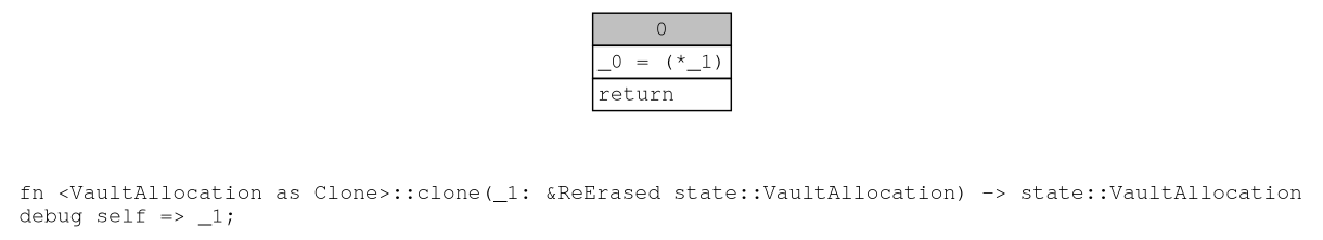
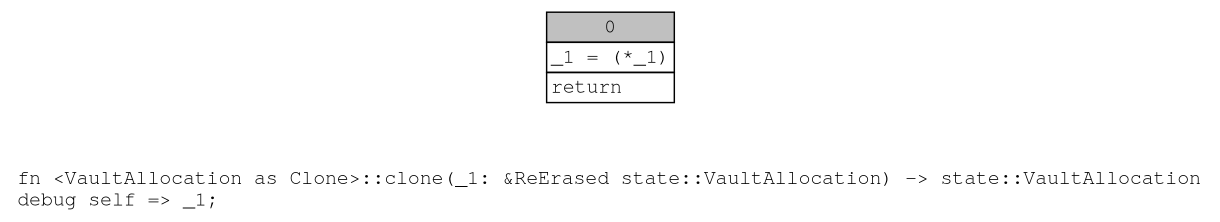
  digraph {
    fontname="Courier, monospace"
    label=<fn &lt;VaultAllocation as Clone&gt;::clone(_1: &amp;ReErased state::VaultAllocation) -&gt; state::VaultAllocation<br align="left"/>debug self =&gt; _1;<br align="left"/>>
-   n1 [fontname="Courier, monospace" label=<<table border="0" cellborder="1" cellspacing="0"><tr><td bgcolor="gray" align="center" colspan="1">0</td></tr><tr><td align="left" balign="left">_0 = (*_1)<br/></td></tr><tr><td align="left">return</td></tr></table>> shape=none]
+   n1 [fontname="Courier, monospace" label=<<table border="0" cellborder="1" cellspacing="0"><tr><td bgcolor="gray" align="center" colspan="1">0</td></tr><tr><td align="left" balign="left">_1 = (*_1)<br/></td></tr><tr><td align="left">return</td></tr></table>> shape=none]
  }
